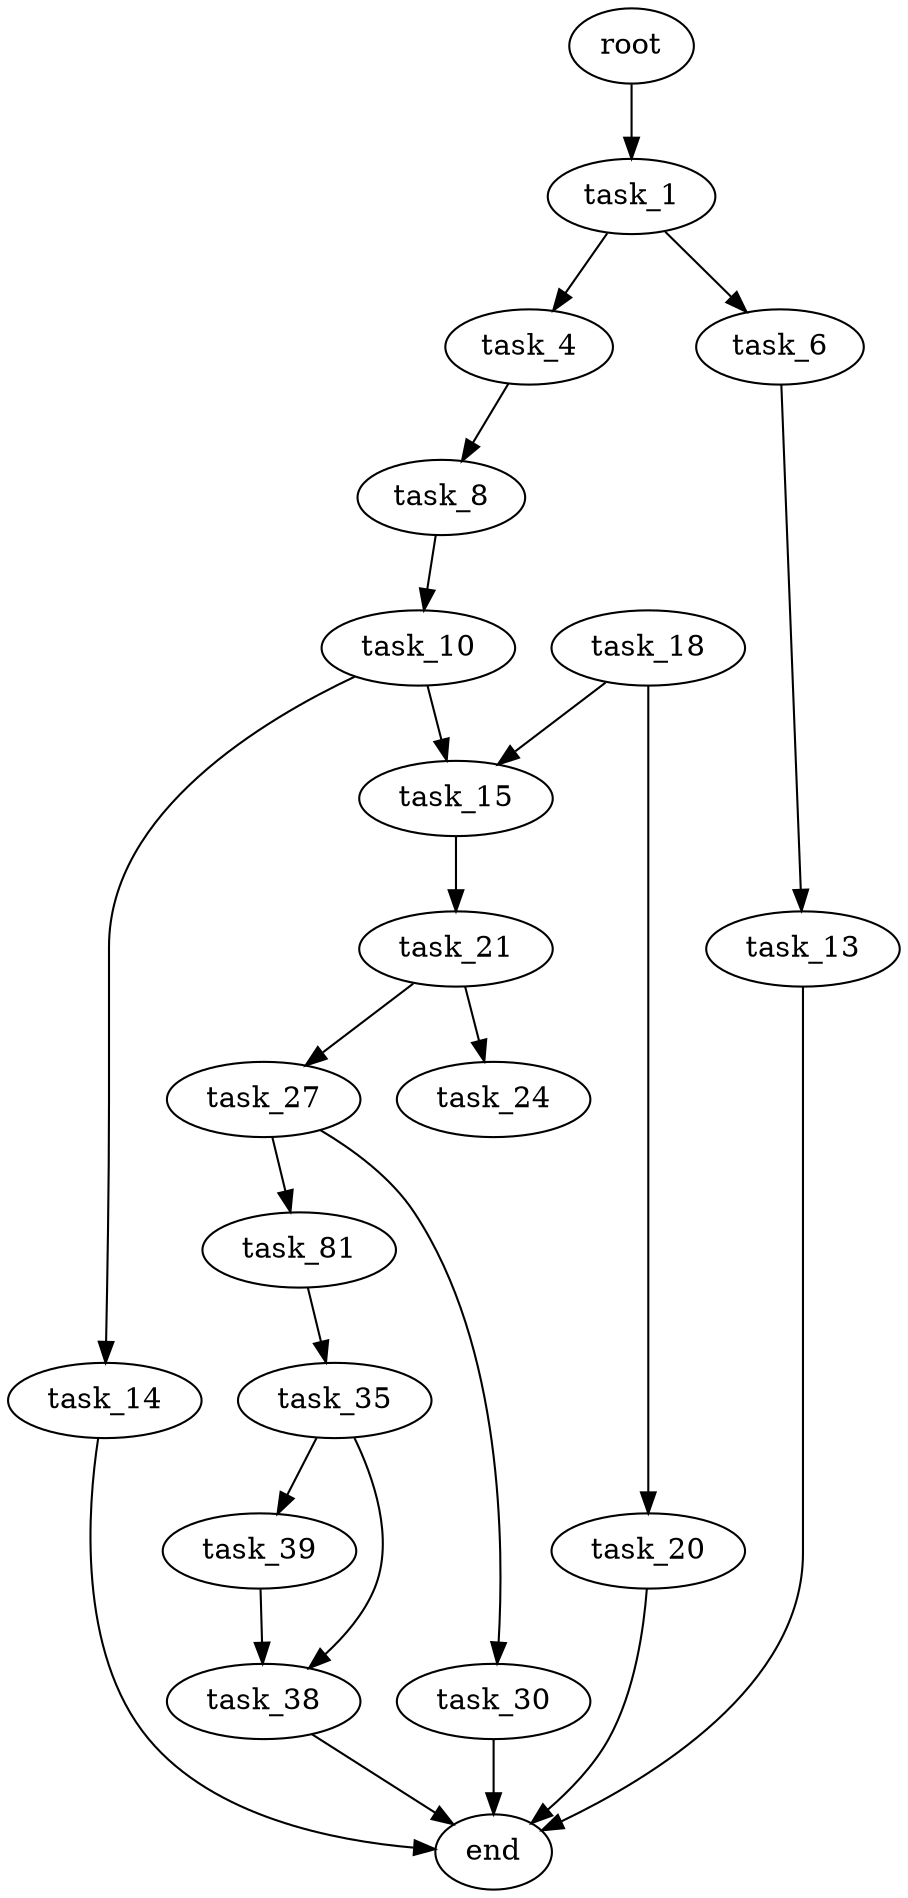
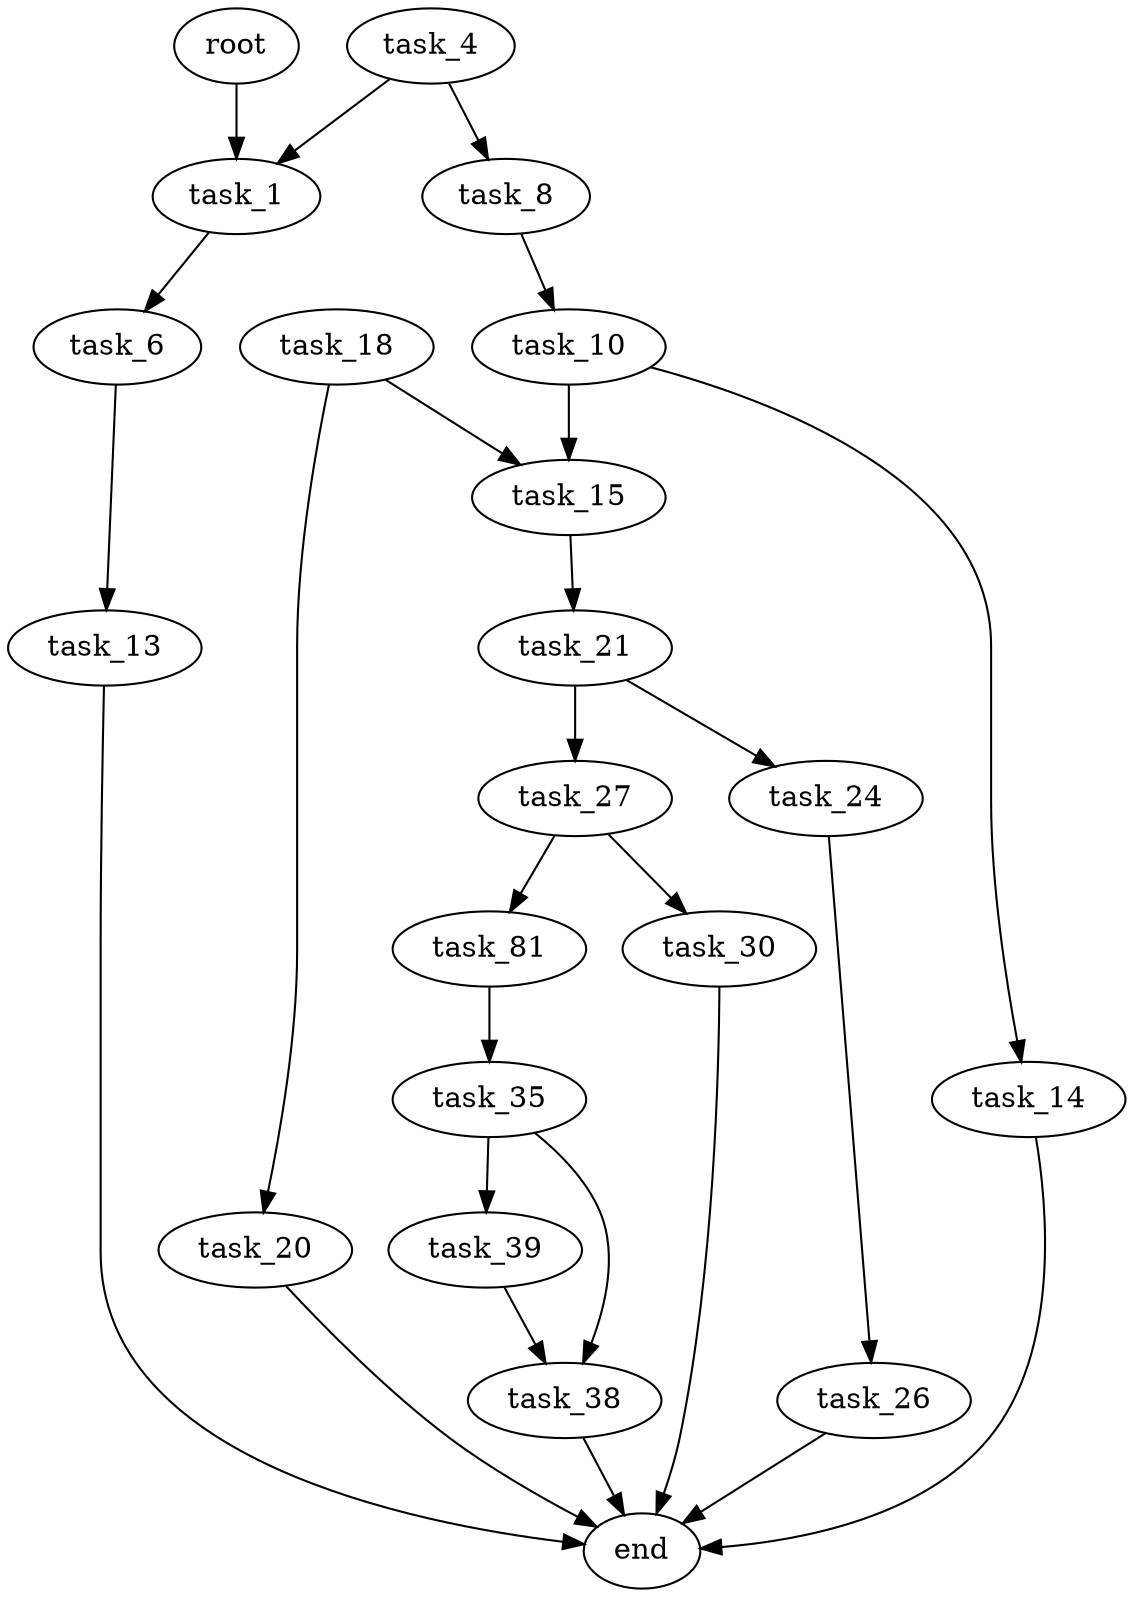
  digraph {
    root
    task_1
    task_4
    task_6
    task_8
    task_13
    task_10
    end
    task_14
    task_15
    task_21
    task_18
    task_20
    task_24
    task_27
+   task_26
    task_30
    n18 [label=task_81]
    task_35
    task_38
    task_39
    root -> task_1
-   task_1 -> task_4
+   task_4 -> task_1
    task_1 -> task_6
    task_4 -> task_8
    task_6 -> task_13
    task_8 -> task_10
    task_13 -> end
    task_10 -> task_14
    task_10 -> task_15
    task_14 -> end
    task_15 -> task_21
    task_21 -> task_24
    task_21 -> task_27
    task_18 -> task_15
    task_18 -> task_20
    task_20 -> end
+   task_24 -> task_26
    task_27 -> task_30
    task_27 -> n18
+   task_26 -> end
    task_30 -> end
    n18 -> task_35
    task_35 -> task_38
    task_35 -> task_39
    task_38 -> end
    task_39 -> task_38
  }
